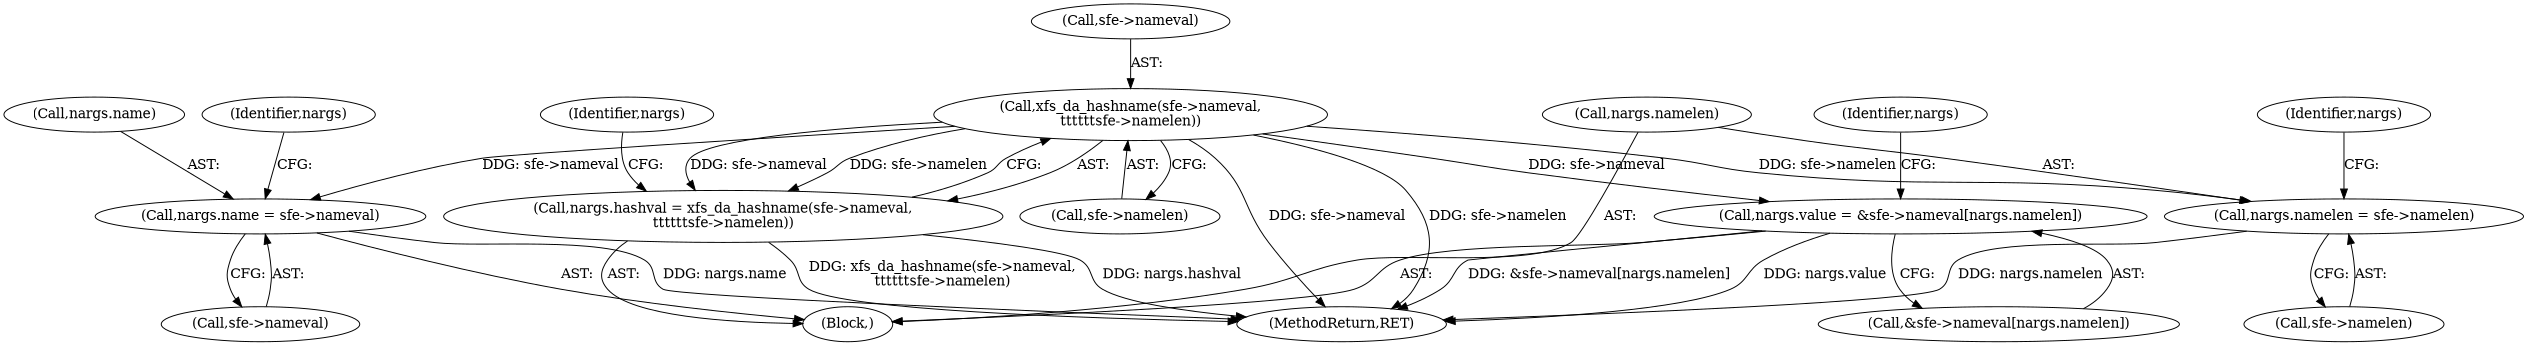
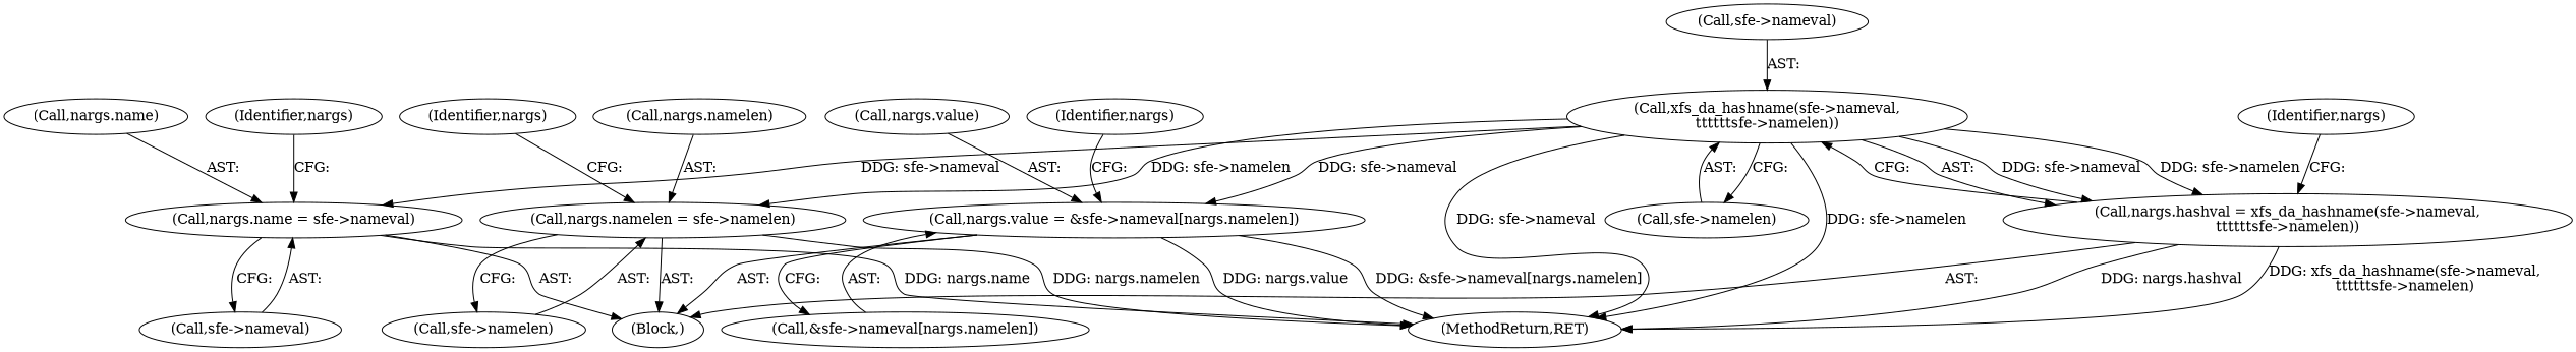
  digraph {
    n1 [label="(Call,xfs_da_hashname(sfe->nameval,\n\t\t\t\t\t\tsfe->namelen))"]
    n2 [label="(Call,nargs.name = sfe->nameval)"]
    n3 [label="(Call,nargs.namelen = sfe->namelen)"]
    n4 [label="(Call,nargs.value = &sfe->nameval[nargs.namelen])"]
    n5 [label="(Call,nargs.hashval = xfs_da_hashname(sfe->nameval,\n\t\t\t\t\t\tsfe->namelen))"]
    n6 [label="(MethodReturn,RET)"]
    n7 [label="(Call,sfe->namelen)"]
    n8 [label="(Call,sfe->nameval)"]
    n9 [label="(Block,)"]
    n10 [label="(Call,sfe->namelen)"]
    n11 [label="(Call,&sfe->nameval[nargs.namelen])"]
    n12 [label="(Call,nargs.name)"]
    n13 [label="(Identifier,nargs)"]
    n14 [label="(Call,sfe->nameval)"]
    n15 [label="(Call,nargs.namelen)"]
    n16 [label="(Identifier,nargs)"]
    n17 [label="(Identifier,nargs)"]
    n18 [label="(Identifier,nargs)"]
+   n19 [label="(Call,nargs.value)"]
    n1 -> n2 [label="DDG: sfe->nameval"]
    n1 -> n3 [label="DDG: sfe->namelen"]
    n1 -> n4 [label="DDG: sfe->nameval"]
    n1 -> n5 [label="AST: "]
    n1 -> n5 [label="DDG: sfe->nameval"]
    n1 -> n5 [label="DDG: sfe->namelen"]
    n1 -> n6 [label="DDG: sfe->nameval"]
    n1 -> n6 [label="DDG: sfe->namelen"]
    n1 -> n7 [label="CFG: "]
    n2 -> n6 [label="DDG: nargs.name"]
    n2 -> n8 [label="CFG: "]
    n2 -> n9 [label="AST: "]
    n3 -> n6 [label="DDG: nargs.namelen"]
-   n15 -> n9 [label="AST: "]
+   n3 -> n9 [label="AST: "]
    n3 -> n10 [label="CFG: "]
    n4 -> n6 [label="DDG: &sfe->nameval[nargs.namelen]"]
    n4 -> n6 [label="DDG: nargs.value"]
    n4 -> n9 [label="AST: "]
    n4 -> n11 [label="CFG: "]
    n5 -> n1 [label="CFG: "]
    n5 -> n6 [label="DDG: nargs.hashval"]
    n5 -> n6 [label="DDG: xfs_da_hashname(sfe->nameval,\n\t\t\t\t\t\tsfe->namelen)"]
    n5 -> n9 [label="AST: "]
    n7 -> n1 [label="AST: "]
    n8 -> n2 [label="AST: "]
    n10 -> n3 [label="AST: "]
    n11 -> n4 [label="AST: "]
    n12 -> n2 [label="AST: "]
    n13 -> n5 [label="CFG: "]
    n14 -> n1 [label="AST: "]
    n15 -> n3 [label="AST: "]
    n16 -> n3 [label="CFG: "]
    n17 -> n4 [label="CFG: "]
    n18 -> n2 [label="CFG: "]
+   n19 -> n4 [label="AST: "]
  }
